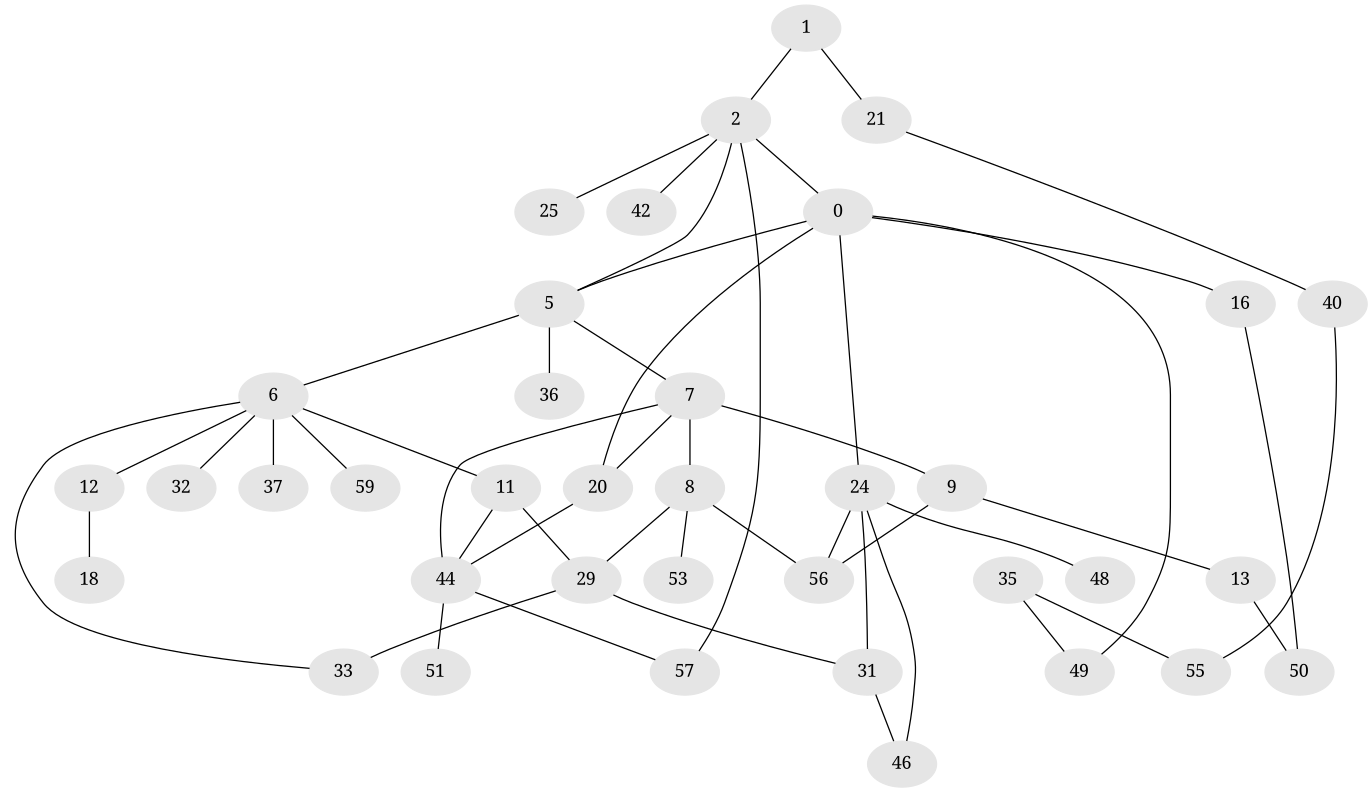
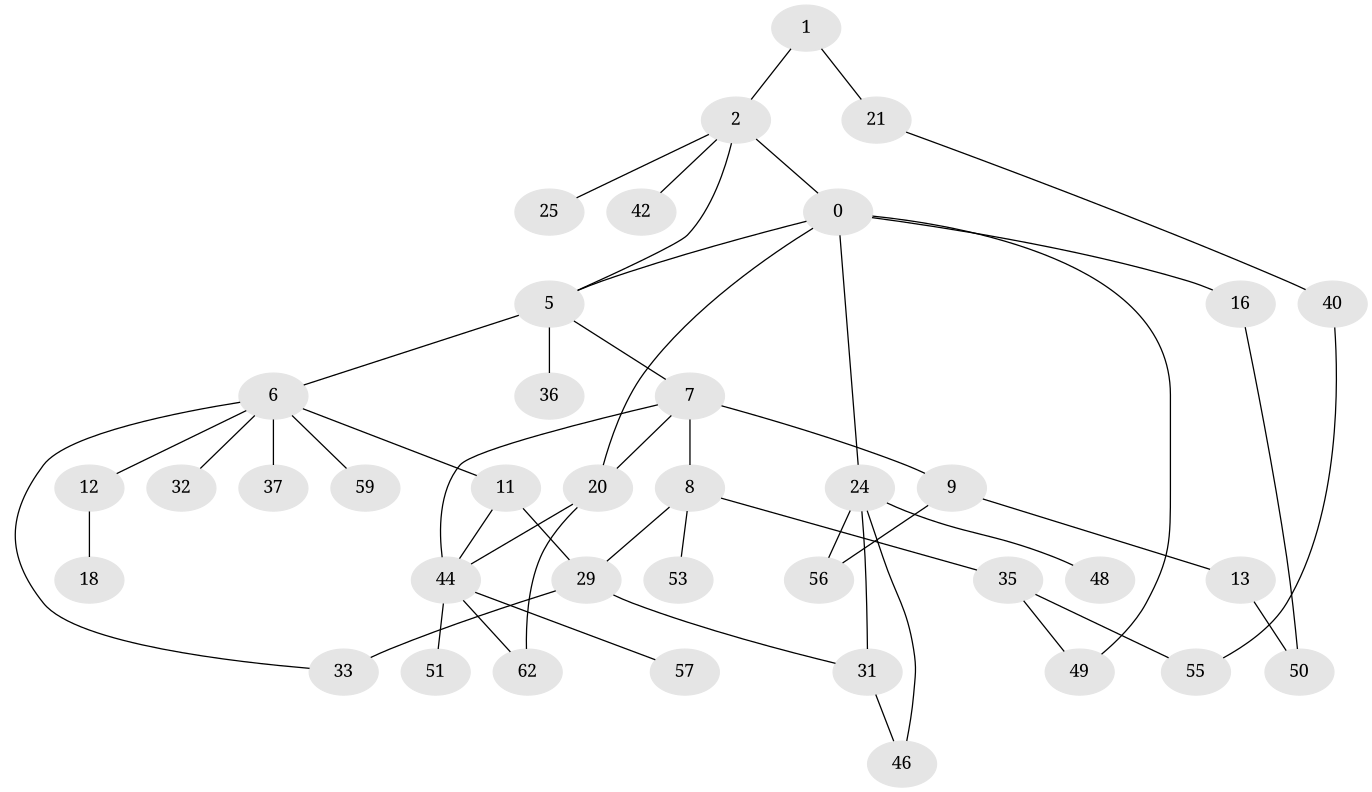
  graph {
    fontname="Noto Serif"
    node [color=gray90 fontname="Noto Serif" style=filled]
    edge [fontname="Noto Serif"]
    1 [super="+19"]
    2 [super="+4"]
    21 [super="+39"]
    n4 [label=0 super="+10"]
    5 [super="+27"]
    25
    42 [super="+54"]
    57 [super="+63"]
    40 [super="+45"]
    16
    20 [super="+43"]
    24 [super="+28"]
    49 [super="+61"]
    6 [super="+17"]
    7 [super="+15"]
    36
    50 [super="+58"]
    44 [super="+64"]
+   62
    56
    31 [super="+48"]
    n22 [label=48 super="+47"]
    46
    11 [super="+23"]
    12 [super="+34"]
    32
    33 [super="+38"]
    37
    59
    8 [super="+22"]
    9 [super="+14"]
    29 [super="+30"]
    18
    35
    53
    13 [super="+26"]
    51 [super="+52"]
    55 [super="+60"]
    1 -- 2
    1 -- 21
    2 -- n4
    2 -- 5
    2 -- 25
    2 -- 42
-   2 -- 57
    21 -- 40
    n4 -- 5
    n4 -- 16
    n4 -- 20
    n4 -- 24
    n4 -- 49
    5 -- 6
    5 -- 7
    5 -- 36
    40 -- 55
    16 -- 50
    20 -- 44
+   20 -- 62
    24 -- 56
    24 -- 31
    24 -- n22
    24 -- 46
    6 -- 11
    6 -- 12
    6 -- 32
    6 -- 33
    6 -- 37
    6 -- 59
    7 -- 20
    7 -- 44
    7 -- 8
    7 -- 9
    44 -- 57
+   44 -- 62
    44 -- 51
    31 -- 46
    11 -- 44 [weight=2]
    11 -- 29
    12 -- 18
    8 -- 29
-   8 -- 56
+   8 -- 35
    8 -- 53
    9 -- 56
    9 -- 13
    29 -- 31
    29 -- 33 [weight=2]
    35 -- 49
    35 -- 55
    13 -- 50
  }
